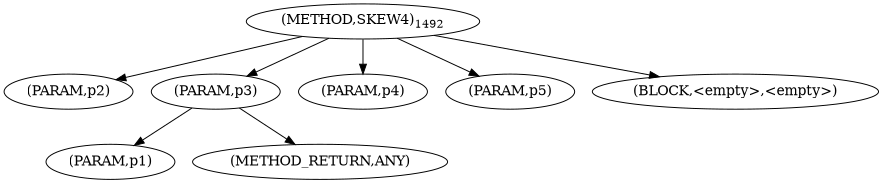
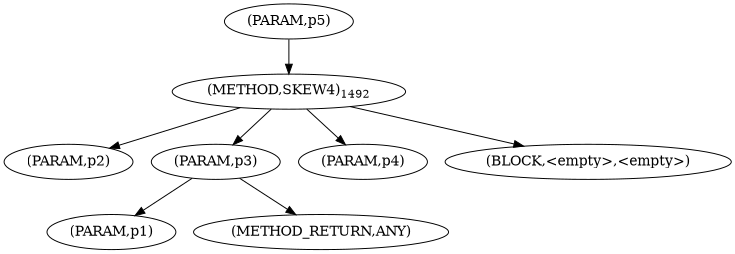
  digraph {
    n1 [label=<(METHOD,SKEW4)<SUB>1492</SUB>>]
    n2 [label=<(PARAM,p2)>]
    n3 [label=<(PARAM,p3)>]
    n4 [label=<(PARAM,p4)>]
    n5 [label=<(PARAM,p5)>]
    n6 [label=<(BLOCK,&lt;empty&gt;,&lt;empty&gt;)>]
    n7 [label=<(PARAM,p1)>]
    n8 [label=<(METHOD_RETURN,ANY)>]
    n1 -> n2
    n1 -> n3
    n1 -> n4
-   n1 -> n5
+   n5 -> n1
    n1 -> n6
    n3 -> n7
    n3 -> n8
  }
